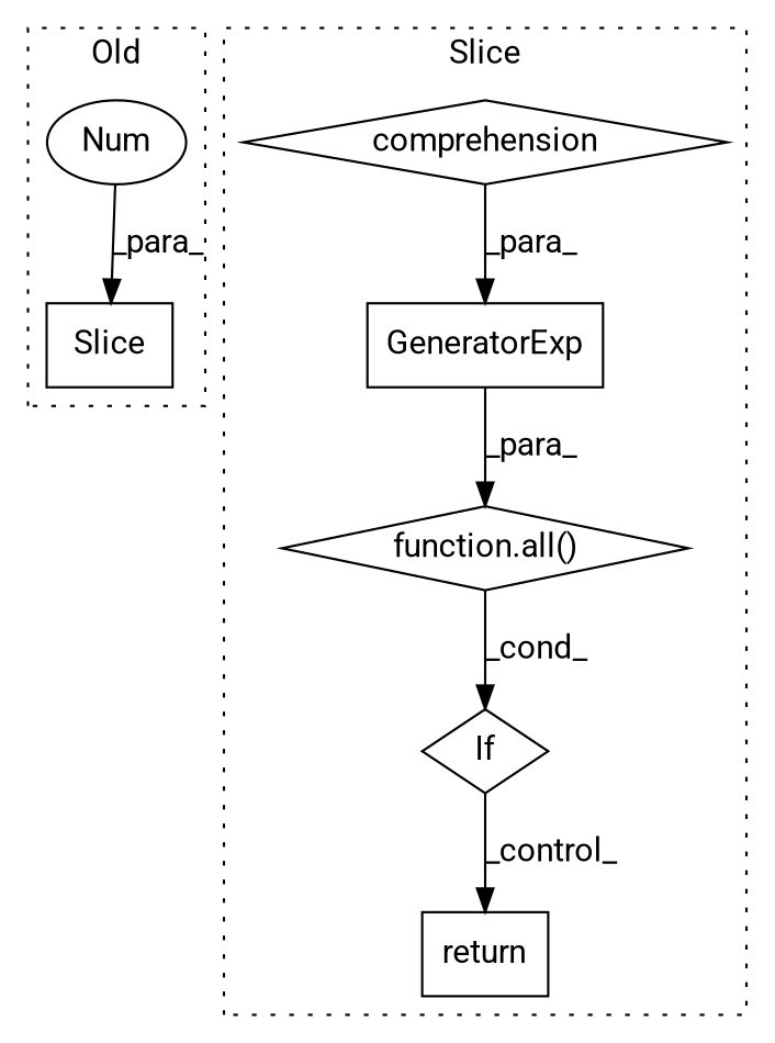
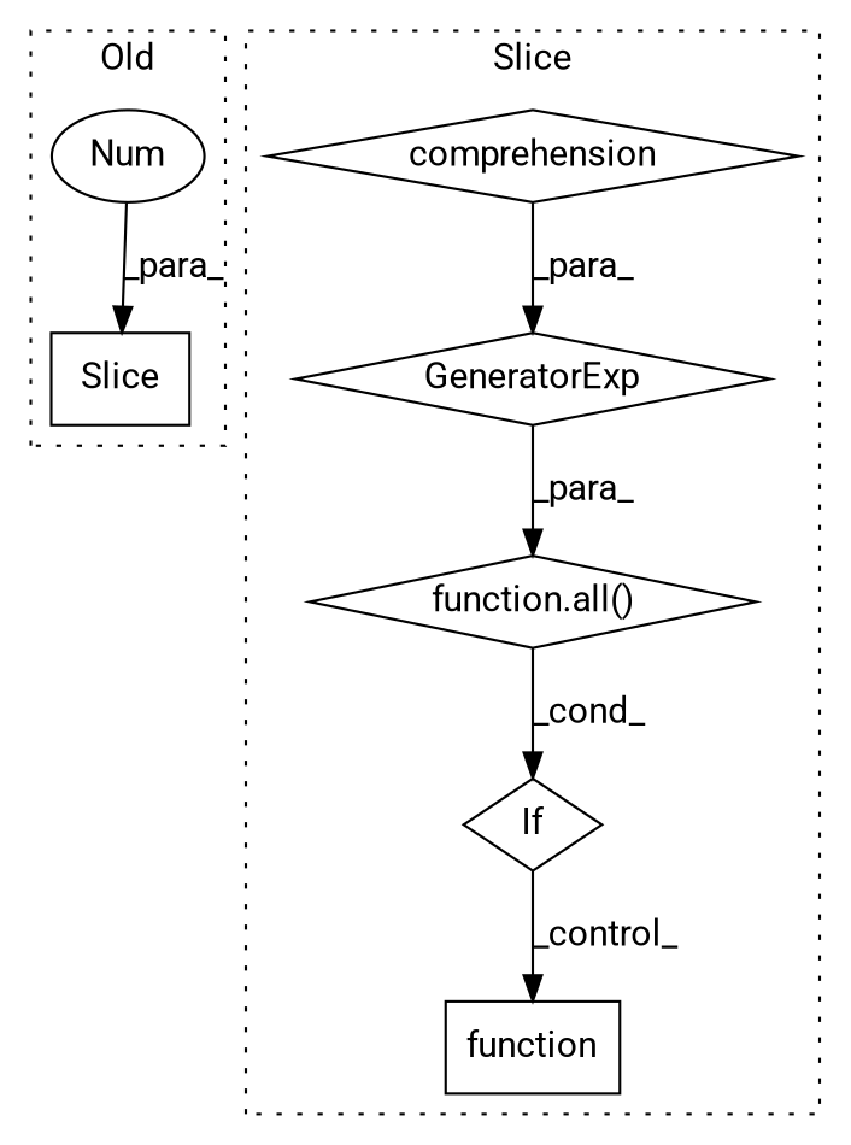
  digraph {
    fontname=Roboto
    node [fontname=Roboto l=1 s=5882 shape=diamond]
    edge [fontname=Roboto]
    n1 [a=80 l=2 label=Slice shape=box]
    n2 [a=76 label=Num shape=ellipse]
    n3 [a=75 l="4,50" label="function.all()" s="5312,5317"]
    n4 [a=96 l=3 label=If s=5309]
    n5 [a=45 l=3 label=comprehension s=5332]
-   n6 [a=55 label=GeneratorExp s=5316 shape=box]
-   n7 [a=93 l=7 label=return s=5385 shape=box]
+   n6 [a=55 label=GeneratorExp s=5316]
+   n7 [a=93 l=7 label=function s=5385 shape=box]
    subgraph cluster_1 {
      label=Old
      style=dotted
      n1
      n2
    }
    subgraph cluster_2 {
      label=Slice
      style=dotted
      n3
      n4
      n5
      n6
      n7
    }
    n2 -> n1 [label=_para_]
    n3 -> n4 [label=_cond_]
    n4 -> n7 [label=_control_]
    n5 -> n6 [label=_para_]
    n6 -> n3 [label=_para_]
  }
